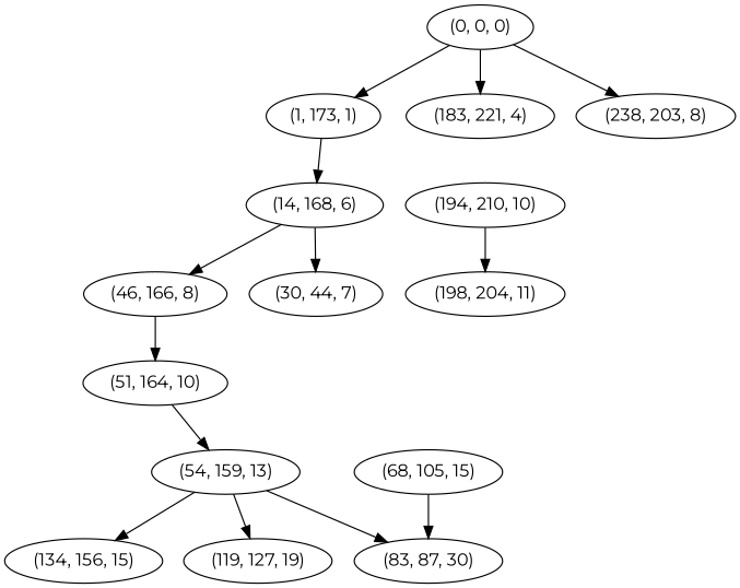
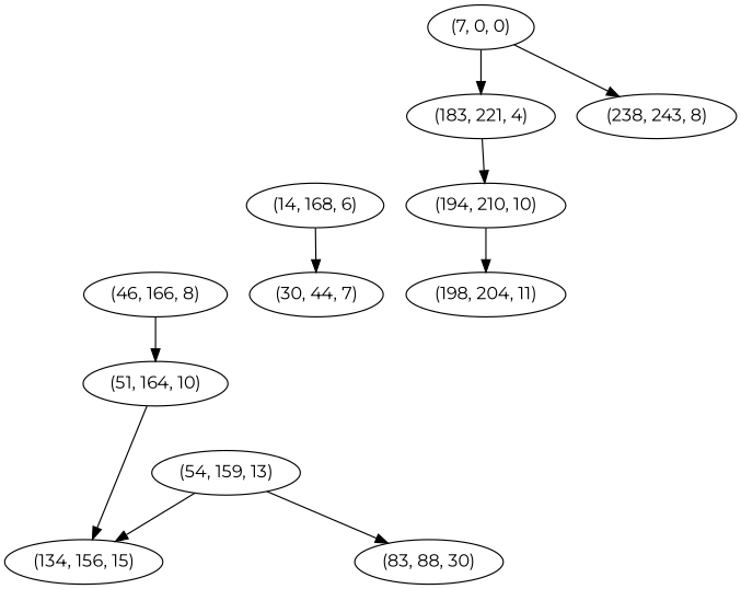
  digraph {
    fontname=Montserrat
    node [fontname=Montserrat]
    edge [fontname=Montserrat]
-   "(0, 0, 0)"
-   "(1, 173, 1)"
+   "(0, 0, 0)" [label="(7, 0, 0)"]
    "(183, 221, 4)"
-   "(238, 243, 8)" [label="(238, 203, 8)"]
+   "(238, 243, 8)"
    "(14, 168, 6)"
    "(194, 210, 10)"
    "(30, 44, 7)"
    "(46, 166, 8)"
    "(51, 164, 10)"
    "(54, 159, 13)"
-   "(119, 127, 19)"
    "(134, 156, 15)"
-   "(83, 88, 30)" [label="(83, 87, 30)"]
-   "(68, 105, 15)"
+   "(83, 88, 30)"
    n15 [label="(198, 204, 11)"]
-   "(0, 0, 0)" -> "(1, 173, 1)"
    "(0, 0, 0)" -> "(183, 221, 4)"
    "(0, 0, 0)" -> "(238, 243, 8)"
-   "(1, 173, 1)" -> "(14, 168, 6)"
+   "(183, 221, 4)" -> "(194, 210, 10)"
    "(14, 168, 6)" -> "(30, 44, 7)"
-   "(14, 168, 6)" -> "(46, 166, 8)"
    "(194, 210, 10)" -> n15
    "(46, 166, 8)" -> "(51, 164, 10)"
-   "(51, 164, 10)" -> "(54, 159, 13)"
-   "(54, 159, 13)" -> "(119, 127, 19)"
+   "(51, 164, 10)" -> "(134, 156, 15)"
    "(54, 159, 13)" -> "(134, 156, 15)"
    "(54, 159, 13)" -> "(83, 88, 30)"
-   "(68, 105, 15)" -> "(83, 88, 30)"
  }
